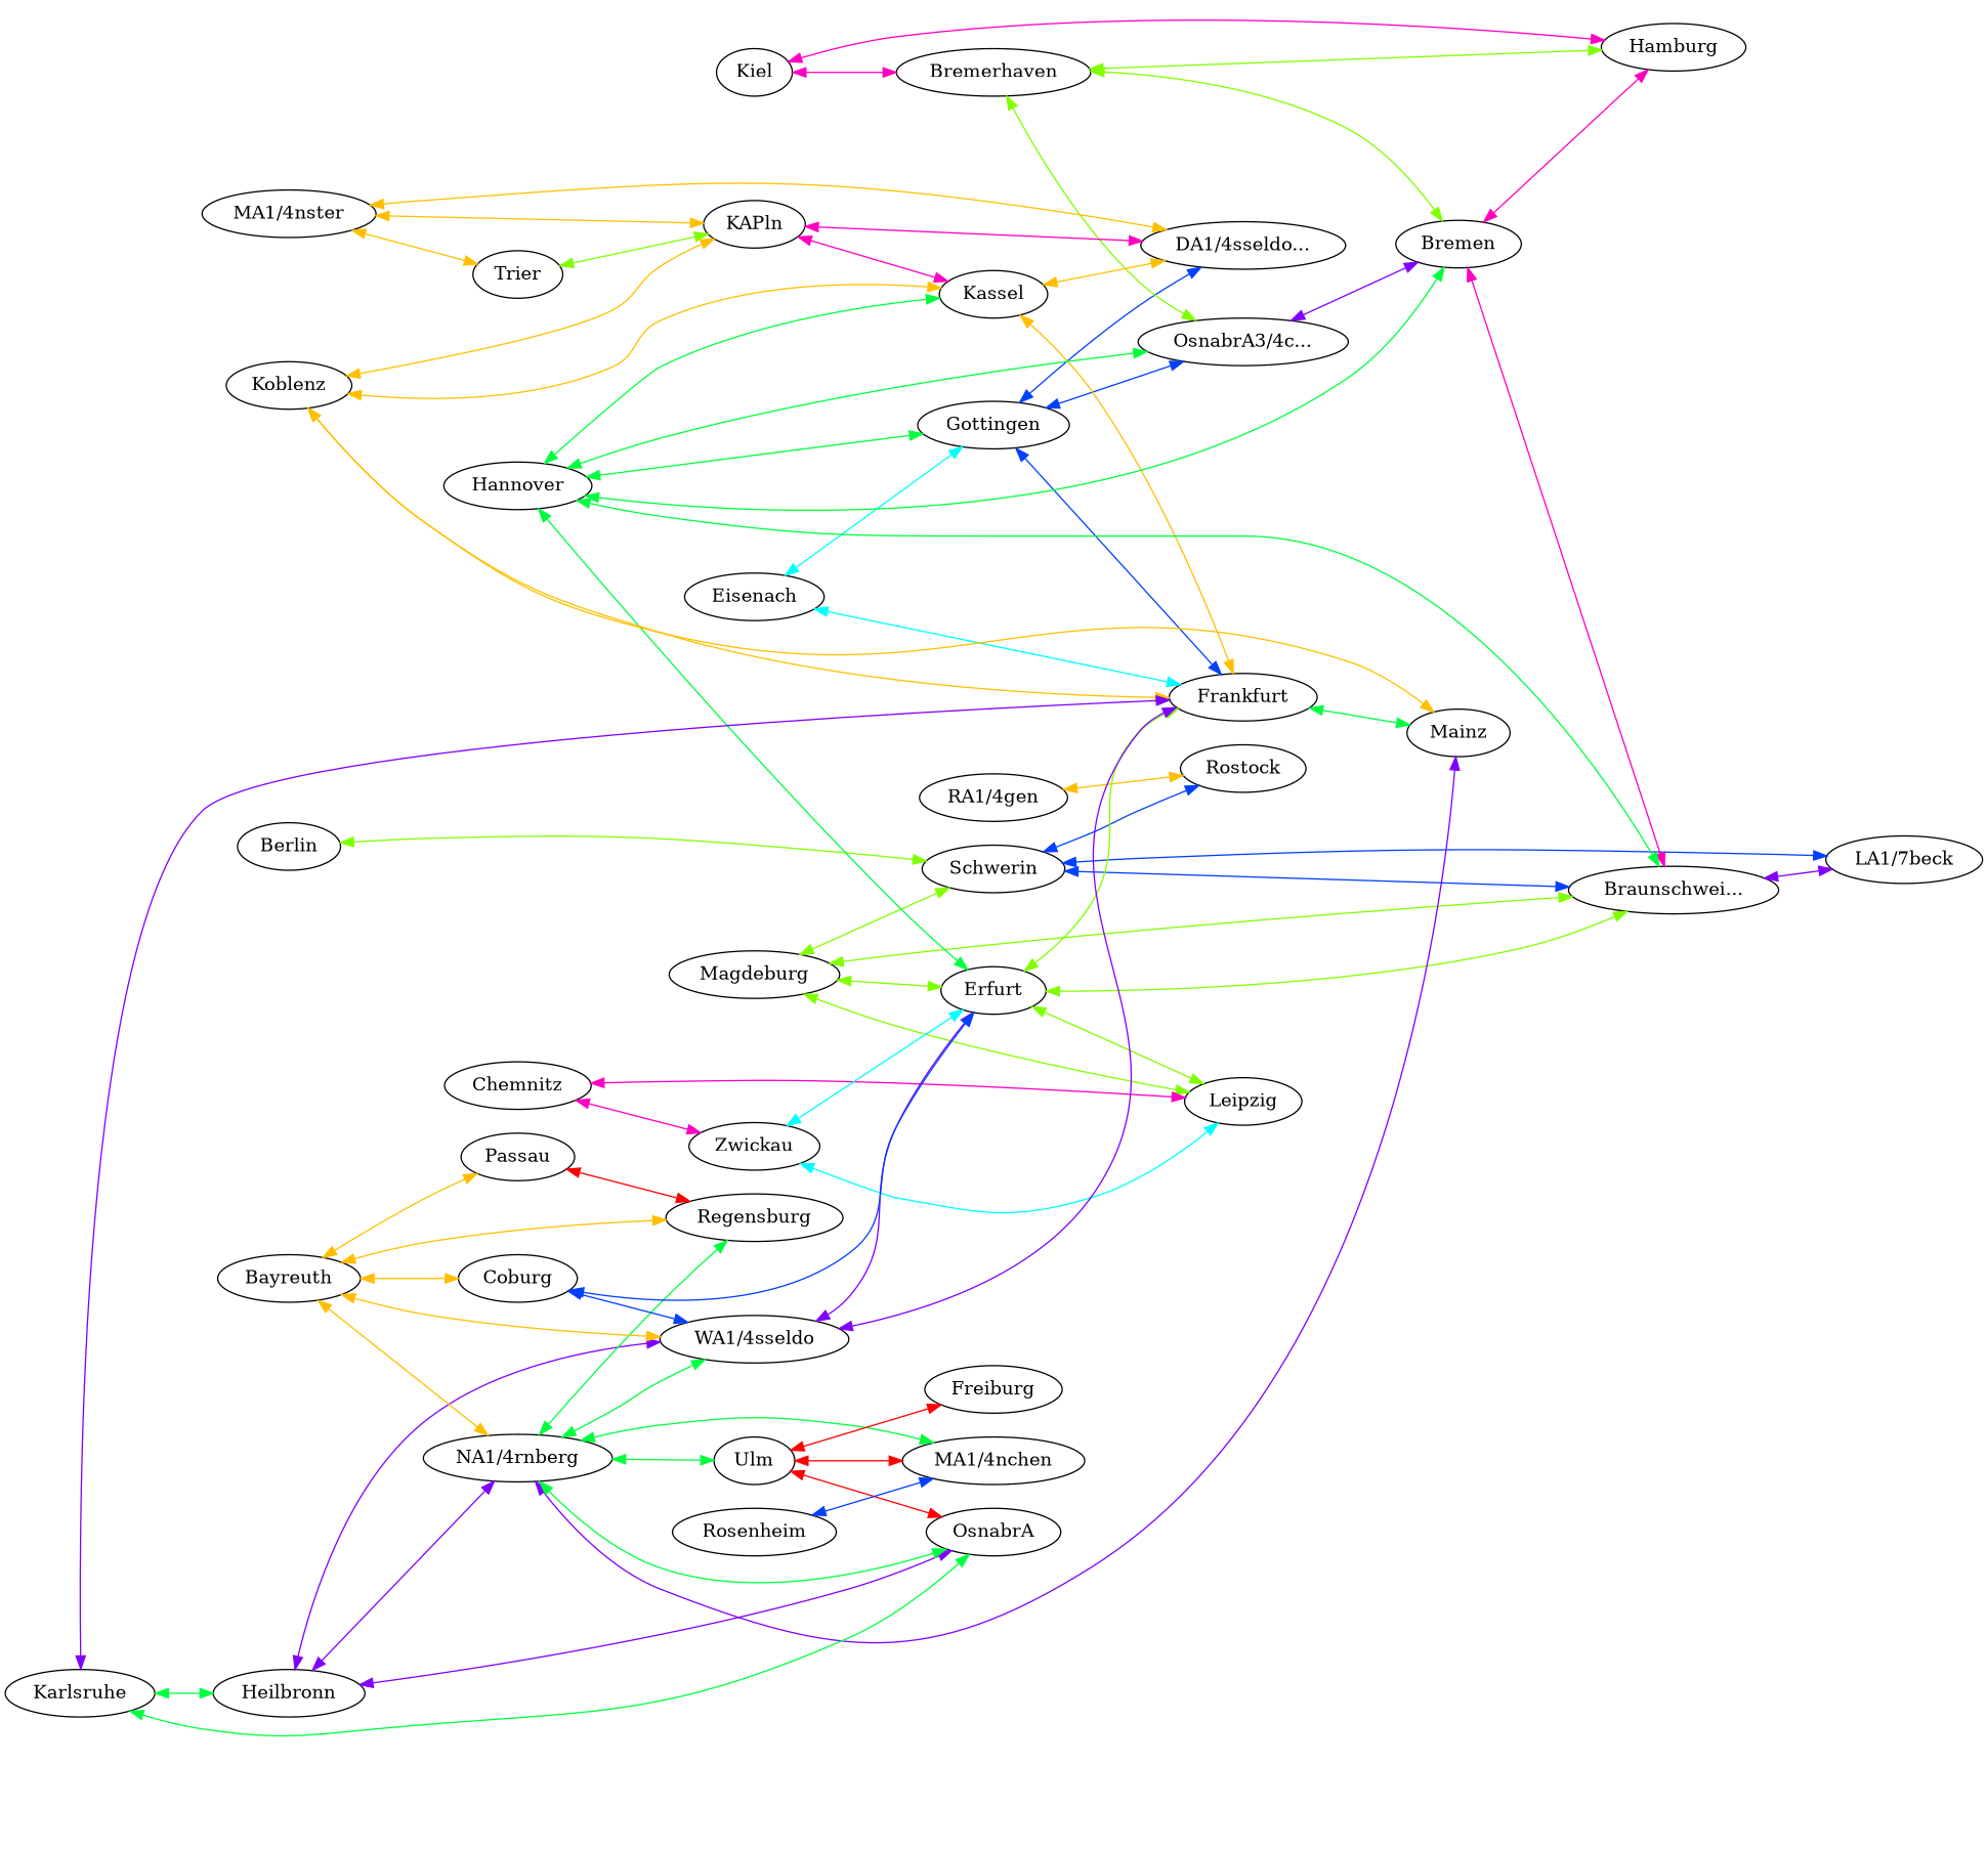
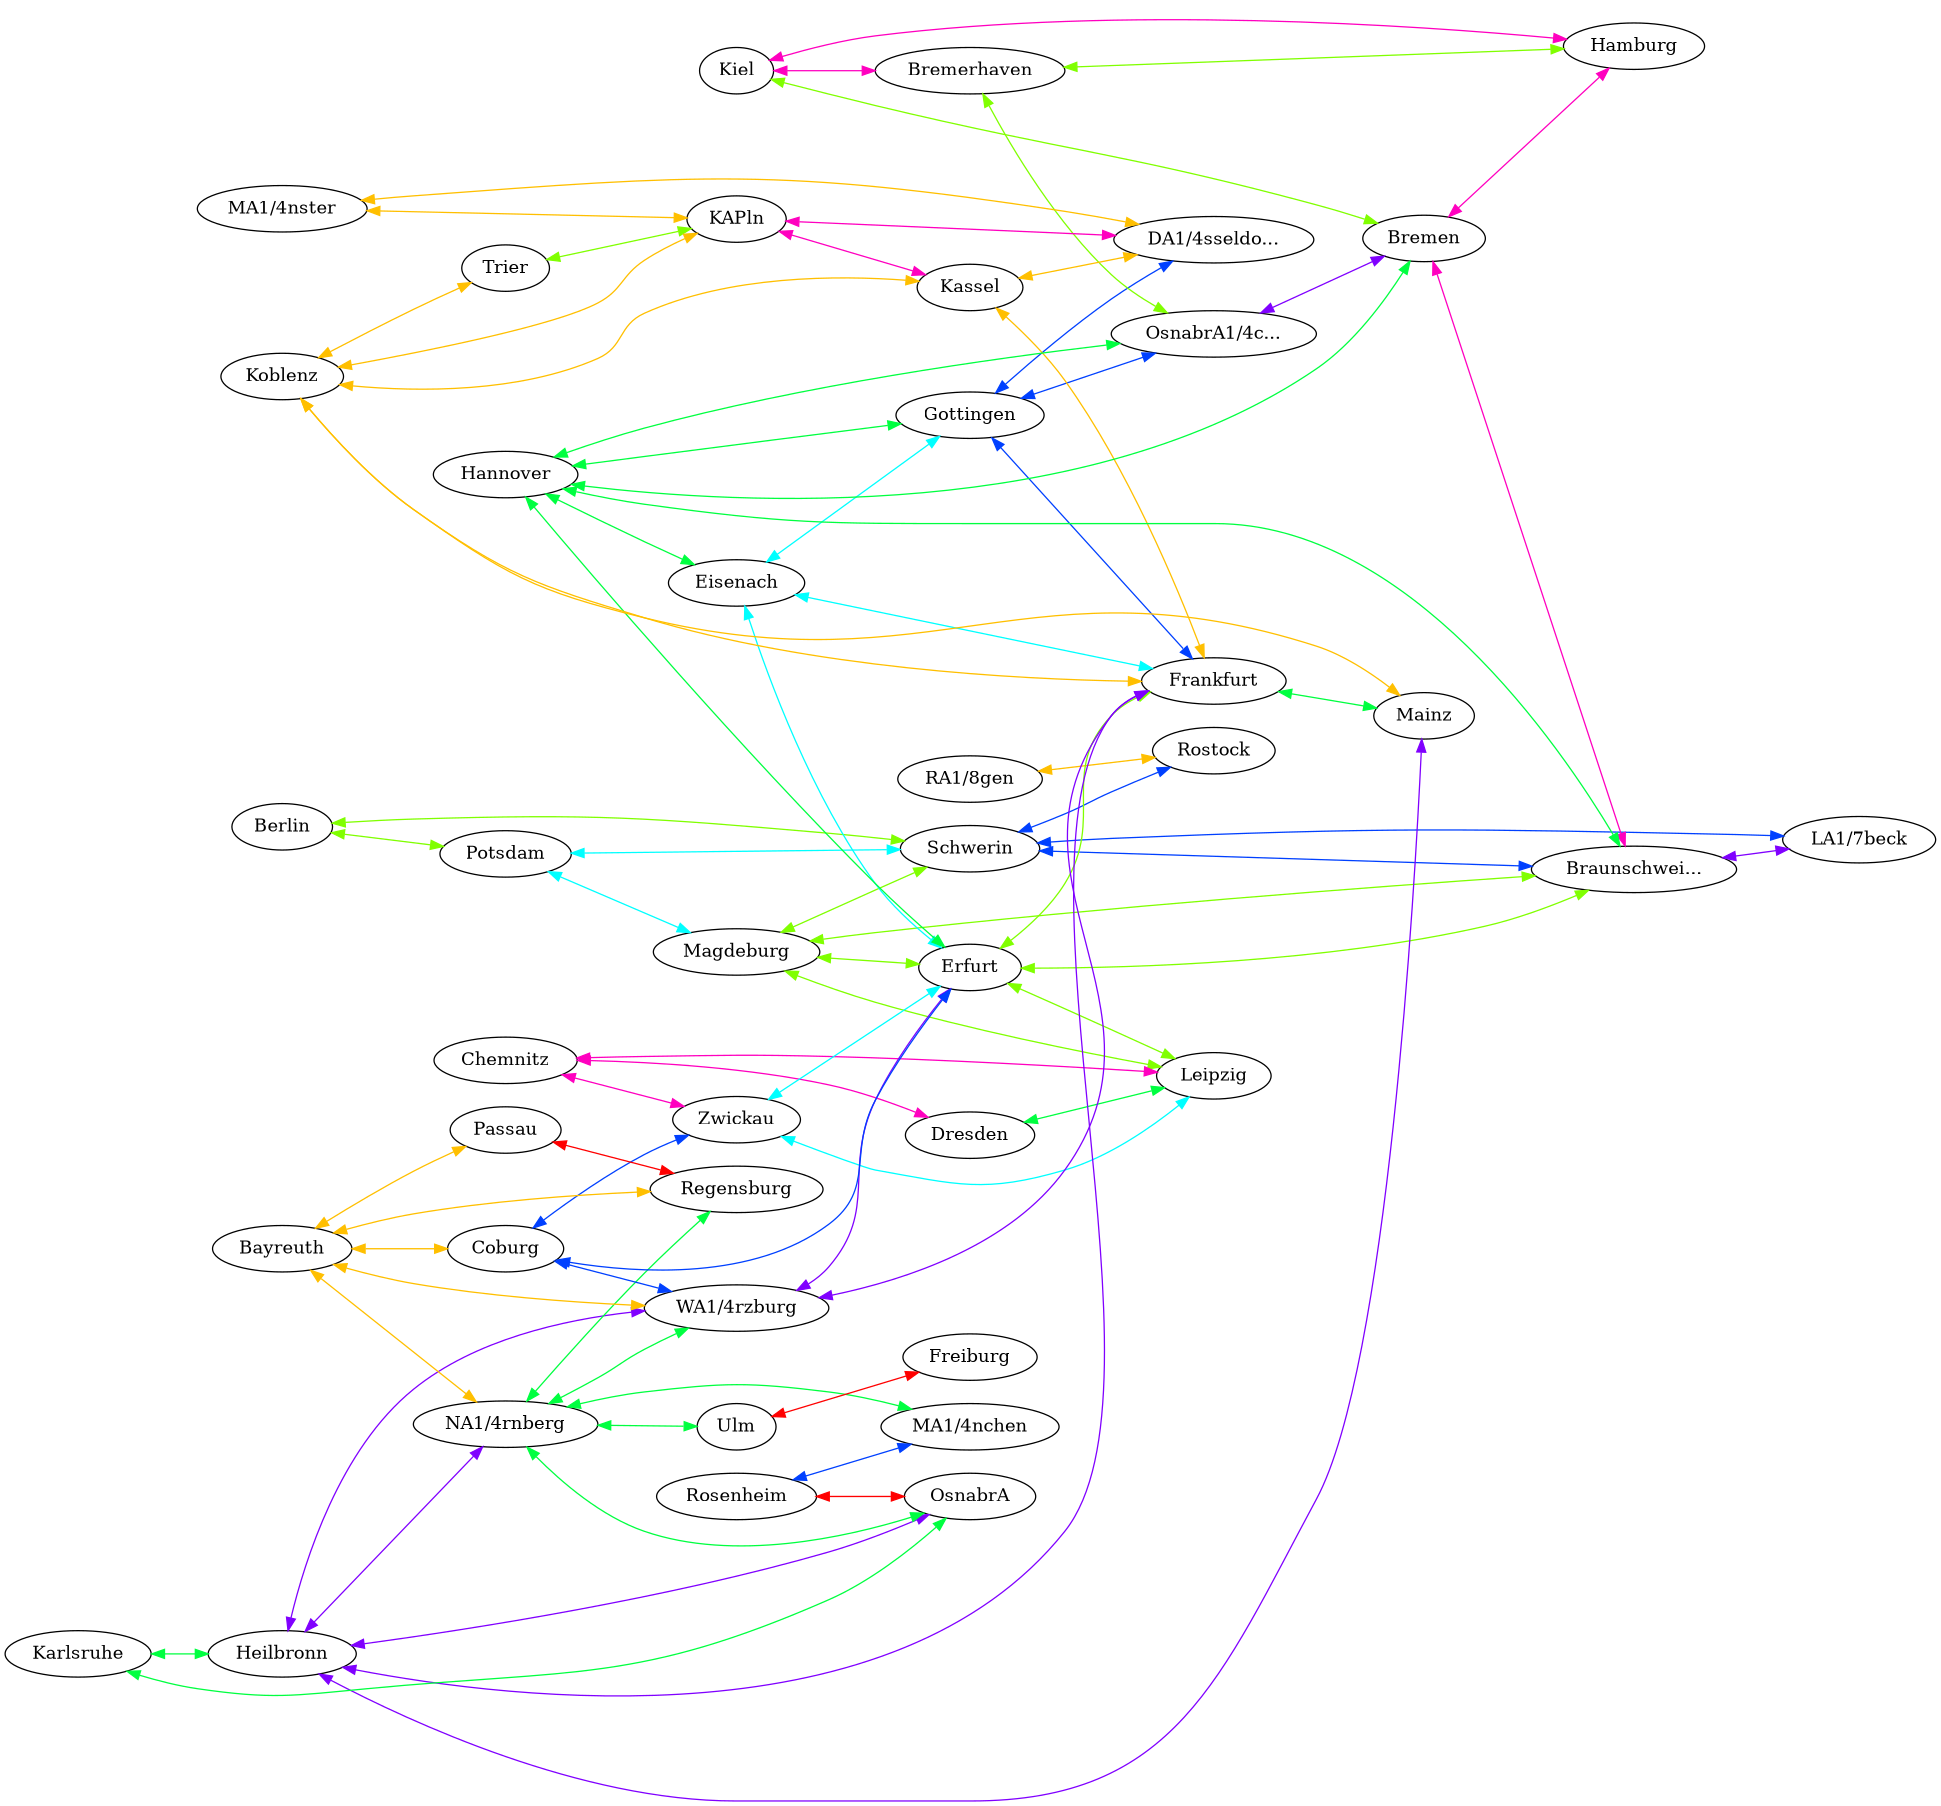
  graph {
    rankdir=LR
    edge [color="0.125,1,1" dir=both]
-   n1 [label="RA1/4gen"]
+   n1 [label="RA1/8gen"]
    n2 [label=Rostock]
    n3 [label=Schwerin]
    n4 [label="Braunschwei..."]
    n5 [label="LA1/7beck"]
    n6 [label=Berlin]
+   n7 [label=Potsdam]
    n8 [label=Magdeburg]
    n9 [label=Leipzig]
    n10 [label=Erfurt]
    n11 [label=Frankfurt]
+   n12 [label=Dresden]
    n13 [label=Chemnitz]
    n14 [label=Zwickau]
    n15 [label=Mainz]
    n16 [label=Eisenach]
    n17 [label=Gottingen]
-   n18 [label="OsnabrA3/4c..."]
+   n18 [label="OsnabrA1/4c..."]
    n19 [label="DA1/4sseldo..."]
    n20 [label=Kiel]
    n21 [label=Bremerhaven]
    n22 [label=Hamburg]
    n23 [label=Bremen]
    n24 [label=Kassel]
    n25 [label=Hannover]
    n26 [label="MA1/4nster"]
    n27 [label=KAPln]
    n28 [label=Trier]
    n29 [label=Koblenz]
    n30 [label=Heilbronn]
    n31 [label=OsnabrA]
    n32 [label="NA1/4rnberg"]
-   n33 [label="WA1/4sseldo"]
+   n33 [label="WA1/4rzburg"]
    n34 [label=Ulm]
    n35 [label="MA1/4nchen"]
    n36 [label=Regensburg]
    n37 [label=Karlsruhe]
    n38 [label=Freiburg]
    n39 [label=Rosenheim]
    n40 [label=Coburg]
    n41 [label=Bayreuth]
    n42 [label=Passau]
    n1 -- n2
    n3 -- n2 [color="0.625,1,1"]
    n3 -- n4 [color="0.625,1,1"]
    n3 -- n5 [color="0.625,1,1"]
    n4 -- n5 [color="0.75,1,1"]
    n6 -- n3 [color="0.25,1,1"]
+   n6 -- n7 [color="0.25,1,1"]
+   n7 -- n3 [color="0.5,1,1"]
+   n7 -- n8 [color="0.5,1,1"]
    n8 -- n3 [color="0.25,1,1"]
    n8 -- n4 [color="0.25,1,1"]
    n8 -- n9 [color="0.25,1,1"]
    n8 -- n10 [color="0.25,1,1"]
    n10 -- n4 [color="0.25,1,1"]
    n10 -- n9 [color="0.25,1,1"]
    n10 -- n11 [color="0.25,1,1"]
    n11 -- n15 [color="0.375,1,1"]
+   n12 -- n9 [color="0.375,1,1"]
    n13 -- n9 [color="0.875,1,1"]
+   n13 -- n12 [color="0.875,1,1"]
    n13 -- n14 [color="0.875,1,1"]
    n14 -- n9 [color="0.5,1,1"]
    n14 -- n10 [color="0.5,1,1"]
+   n16 -- n10 [color="0.5,1,1"]
    n16 -- n11 [color="0.5,1,1"]
    n16 -- n17 [color="0.5,1,1"]
    n17 -- n11 [color="0.625,1,1"]
    n17 -- n18 [color="0.625,1,1"]
    n17 -- n19 [color="0.625,1,1"]
    n18 -- n23 [color="0.75,1,1"]
    n20 -- n21 [color="0.875,1,1"]
    n20 -- n22 [color="0.875,1,1"]
    n21 -- n18 [color="0.25,1,1"]
    n21 -- n22 [color="0.25,1,1"]
-   n21 -- n23 [color="0.25,1,1"]
+   n20 -- n23 [color="0.25,1,1"]
    n23 -- n4 [color="0.875,1,1"]
    n23 -- n22 [color="0.875,1,1"]
    n24 -- n11
    n24 -- n19
    n25 -- n4 [color="0.375,1,1"]
    n25 -- n10 [color="0.375,1,1"]
-   n25 -- n24 [color="0.375,1,1"]
+   n25 -- n16 [color="0.375,1,1"]
    n25 -- n17 [color="0.375,1,1"]
    n25 -- n18 [color="0.375,1,1"]
    n25 -- n23 [color="0.375,1,1"]
    n26 -- n19
    n26 -- n27
    n27 -- n19 [color="0.875,1,1"]
    n27 -- n24 [color="0.875,1,1"]
    n28 -- n27 [color="0.25,1,1"]
    n29 -- n11
    n29 -- n15
    n29 -- n24
    n29 -- n27
-   n26 -- n28
-   n37 -- n11 [color="0.75,1,1"]
-   n32 -- n15 [color="0.75,1,1"]
+   n29 -- n28
+   n30 -- n11 [color="0.75,1,1"]
+   n30 -- n15 [color="0.75,1,1"]
    n30 -- n31 [color="0.75,1,1"]
    n30 -- n32 [color="0.75,1,1"]
    n30 -- n33 [color="0.75,1,1"]
    n32 -- n31 [color="0.375,1,1"]
    n32 -- n33 [color="0.375,1,1"]
    n32 -- n34 [color="0.375,1,1"]
    n32 -- n35 [color="0.375,1,1"]
    n32 -- n36 [color="0.375,1,1"]
    n33 -- n10 [color="0.75,1,1"]
    n33 -- n11 [color="0.75,1,1"]
-   n34 -- n31 [color="1,1,1"]
-   n34 -- n35 [color="1,1,1"]
+   n39 -- n31 [color="1,1,1"]
    n34 -- n38 [color="1,1,1"]
    n37 -- n30 [color="0.375,1,1"]
    n37 -- n31 [color="0.375,1,1"]
    n39 -- n35 [color="0.625,1,1"]
    n40 -- n10 [color="0.625,1,1"]
+   n40 -- n14 [color="0.625,1,1"]
    n40 -- n33 [color="0.625,1,1"]
    n41 -- n32
    n41 -- n33
    n41 -- n36
    n41 -- n40
    n41 -- n42
    n42 -- n36 [color="1,1,1"]
  }
